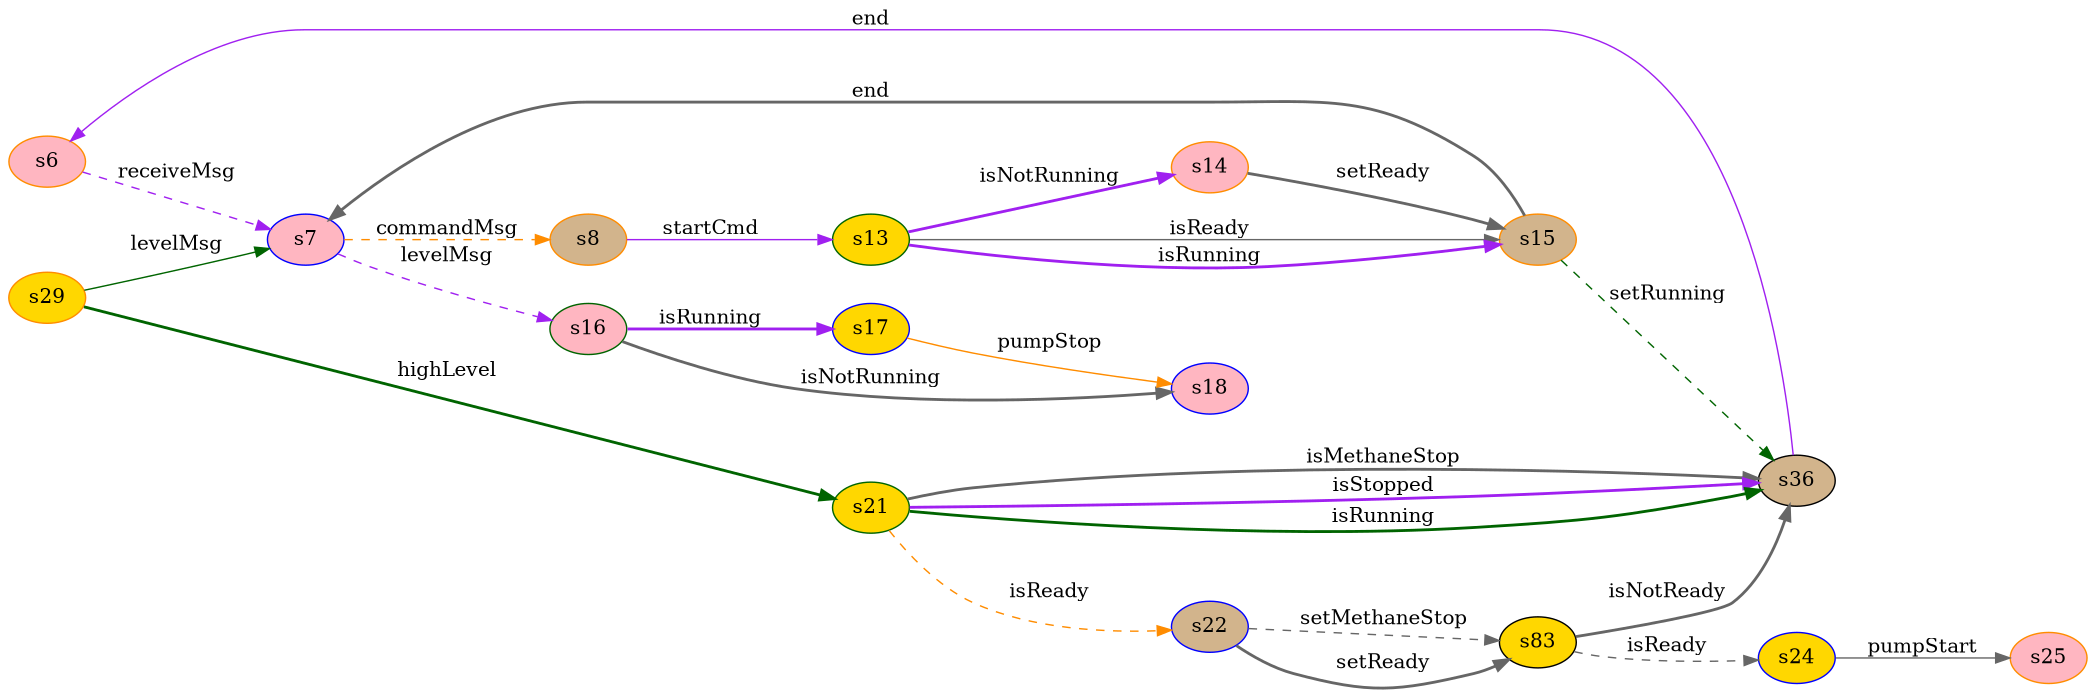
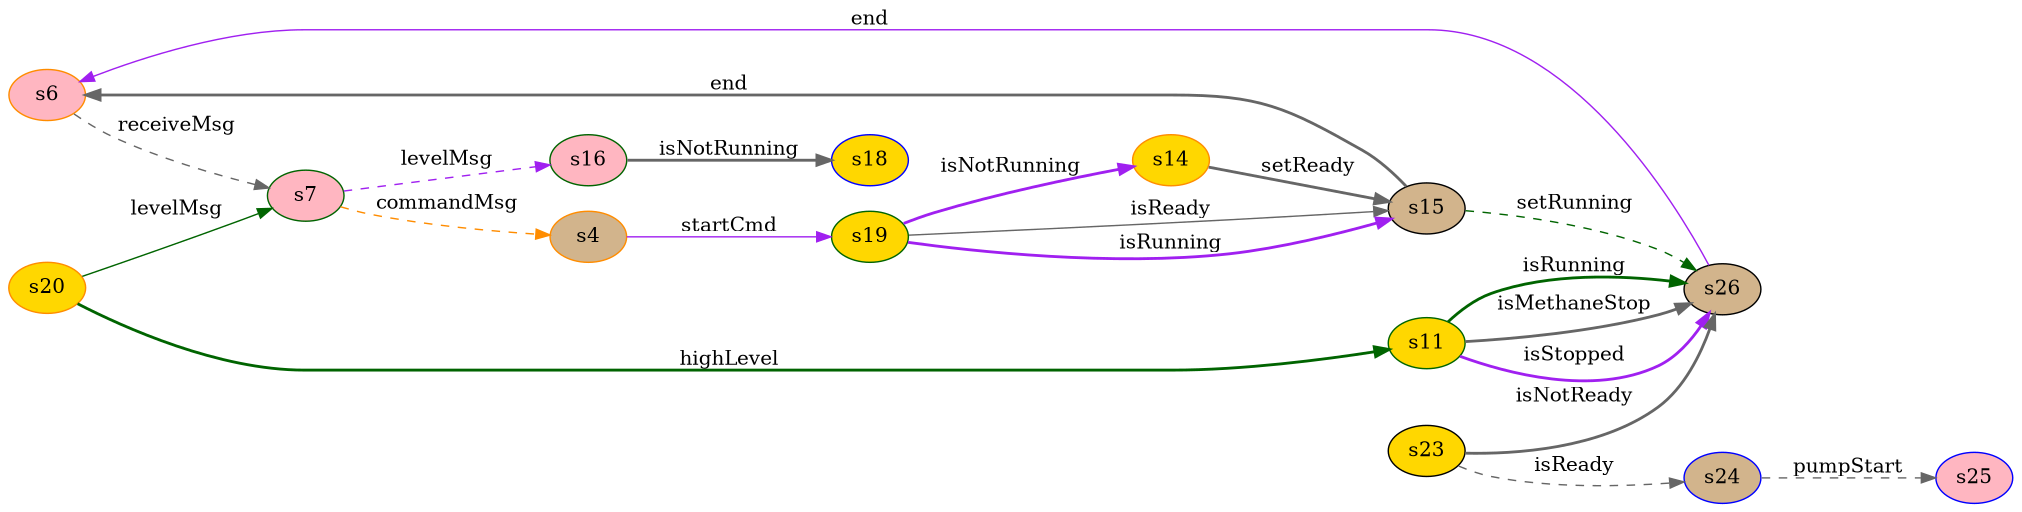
  digraph {
    rankdir=LR
    node [color=darkorange fillcolor=lightpink style=filled]
    edge [color=gray40 style=bold]
    n1 [label=s6]
-   n2 [color=blue label=s7]
-   n3 [fillcolor=tan label=s8]
+   n2 [color=darkgreen label=s7]
+   n3 [fillcolor=tan label=s4]
    n4 [color=darkgreen label=s16]
-   n5 [color=darkgreen fillcolor=gold label=s13]
-   n6 [color=blue fillcolor=gold label=s17]
-   n7 [color=blue label=s18]
-   n8 [fillcolor=gold label=s29]
-   n9 [color=darkgreen fillcolor=gold label=s21]
-   n10 [label=s14]
-   n11 [fillcolor=tan label=s15]
-   n12 [color=blue fillcolor=tan label=s22]
-   n13 [color=black fillcolor=tan label=s36]
-   n14 [color=black fillcolor=gold label=s83]
-   n15 [color=blue fillcolor=gold label=s24]
-   n16 [label=s25]
-   n1 -> n2 [color=purple label=" receiveMsg " style=dashed]
+   n5 [color=darkgreen fillcolor=gold label=s19]
+   n7 [color=blue fillcolor=gold label=s18]
+   n8 [fillcolor=gold label=s20]
+   n9 [color=darkgreen fillcolor=gold label=s11]
+   n10 [fillcolor=gold label=s14]
+   n11 [color=black fillcolor=tan label=s15]
+   n13 [color=black fillcolor=tan label=s26]
+   n14 [color=black fillcolor=gold label=s23]
+   n15 [color=blue fillcolor=tan label=s24]
+   n16 [color=blue label=s25]
+   n1 -> n2 [label=" receiveMsg " style=dashed]
    n2 -> n3 [color=darkorange label=" commandMsg " style=dashed]
    n2 -> n4 [color=purple label=" levelMsg " style=dashed]
    n3 -> n5 [color=purple label=" startCmd " style=solid]
-   n4 -> n6 [color=purple label=" isRunning "]
    n4 -> n7 [label=" isNotRunning "]
    n5 -> n10 [color=purple label=" isNotRunning "]
    n5 -> n11 [label=" isReady " style=solid]
    n5 -> n11 [color=purple label=" isRunning "]
-   n6 -> n7 [color=darkorange label=" pumpStop " style=solid]
    n8 -> n2 [color=darkgreen label=" levelMsg " style=solid]
    n8 -> n9 [color=darkgreen label=" highLevel "]
-   n9 -> n12 [color=darkorange label=" isReady " style=dashed]
    n9 -> n13 [label=" isMethaneStop "]
    n9 -> n13 [color=purple label=" isStopped "]
    n9 -> n13 [color=darkgreen label=" isRunning "]
    n10 -> n11 [label=" setReady "]
-   n11 -> n2 [label=" end "]
+   n11 -> n1 [label=" end "]
    n11 -> n13 [color=darkgreen label=" setRunning " style=dashed]
-   n12 -> n14 [label=" setReady "]
-   n12 -> n14 [label=" setMethaneStop " style=dashed]
    n13 -> n1 [color=purple label=" end " style=solid]
    n14 -> n13 [label=" isNotReady "]
    n14 -> n15 [label=" isReady " style=dashed]
-   n15 -> n16 [label=" pumpStart " style=solid]
+   n15 -> n16 [label=" pumpStart " style=dashed]
  }
